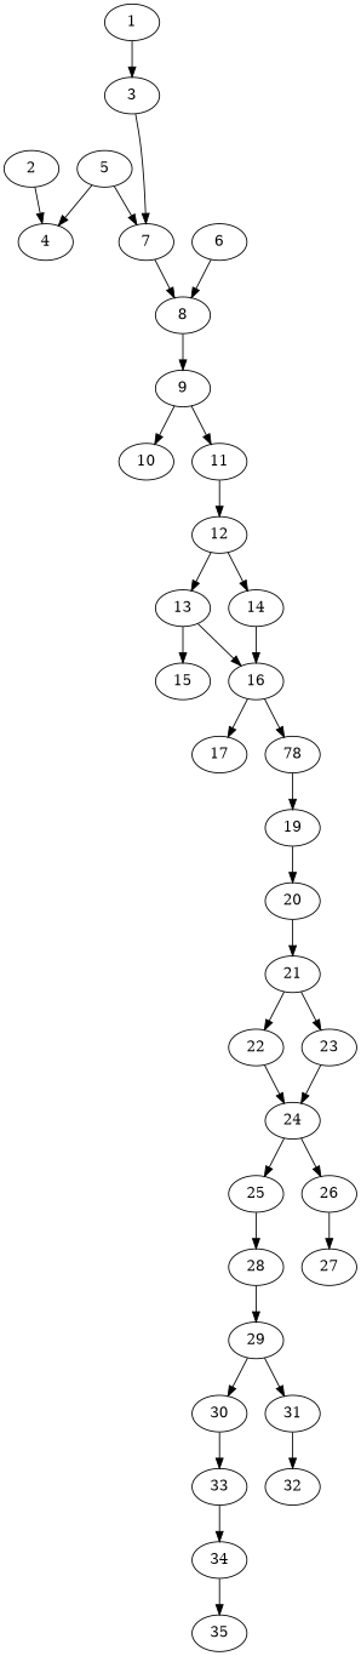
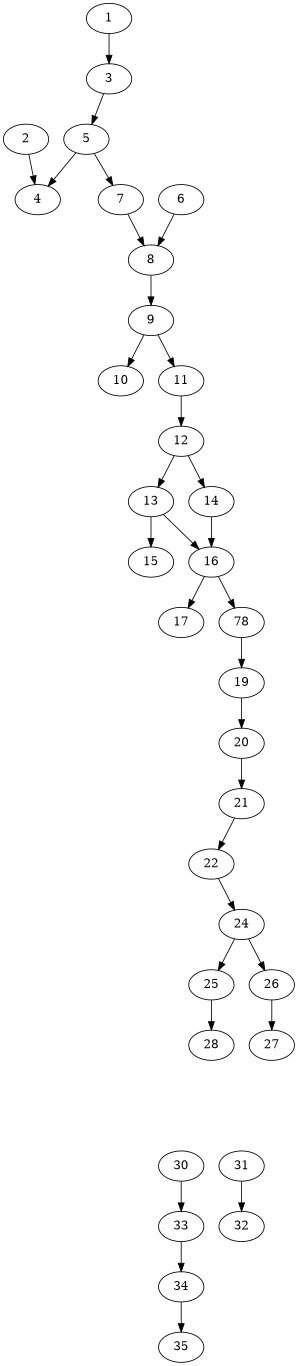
  digraph {
    node [alpha=0.09]
    1 [alpha=0.14 expect_size=19367936]
    3 [expect_size=35552256]
    5 [alpha=0.05 expect_size=42102784]
    4 [expect_size=22346752]
    7 [alpha=0.11 expect_size=35684352]
    2 [alpha=0.10 expect_size=37256192]
    6 [alpha=0.03 expect_size=9003008]
    8 [alpha=0.18 expect_size=38288384]
    9 [alpha=0.04 expect_size=26195968]
    10 [alpha=0.10 expect_size=51452928]
    11 [expect_size=10870784]
    12 [alpha=0.16 expect_size=44556288]
    13 [alpha=0.08 expect_size=20494336]
    14 [alpha=0.03 expect_size=42472448]
    15 [alpha=0.08 expect_size=16016384]
    16 [alpha=0.08 expect_size=28872704]
    17 [alpha=0.18 expect_size=34788352]
    n18 [alpha=0.01 expect_size=12828672 label=78]
    19 [alpha=0.18 expect_size=9260032]
    20 [alpha=0.10 expect_size=17941504]
    21 [alpha=0.08 expect_size=40934400]
    22 [alpha=0.00 expect_size=14009344]
-   23 [alpha=0.05 expect_size=5505024]
    24 [alpha=0.17 expect_size=24458240]
    25 [alpha=0.05 expect_size=31354880]
    26 [alpha=0.14 expect_size=49475584]
    28 [alpha=0.13 expect_size=17707008]
    27 [alpha=0.16 expect_size=22232064]
-   29 [alpha=0.18 expect_size=19977216]
    30 [alpha=0.02 expect_size=14239744]
    31 [expect_size=37766144]
    33 [alpha=0.03 expect_size=11078656]
    32 [alpha=0.13 expect_size=10313728]
    34 [expect_size=23187456]
    35 [alpha=0.20 expect_size=16558080]
    1 -> 3
-   3 -> 7
+   3 -> 5
    5 -> 4
    5 -> 7
    7 -> 8
    2 -> 4
    6 -> 8
    8 -> 9
    9 -> 10
    9 -> 11
    11 -> 12
    12 -> 13
    12 -> 14
    13 -> 15
    13 -> 16
    14 -> 16
    16 -> 17
    16 -> n18
    n18 -> 19
    19 -> 20
    20 -> 21
    21 -> 22
-   21 -> 23
    22 -> 24
-   23 -> 24
    24 -> 25
    24 -> 26
    25 -> 28
    26 -> 27
-   28 -> 29
-   29 -> 30
-   29 -> 31
    30 -> 33
    31 -> 32
    33 -> 34
    34 -> 35
  }
